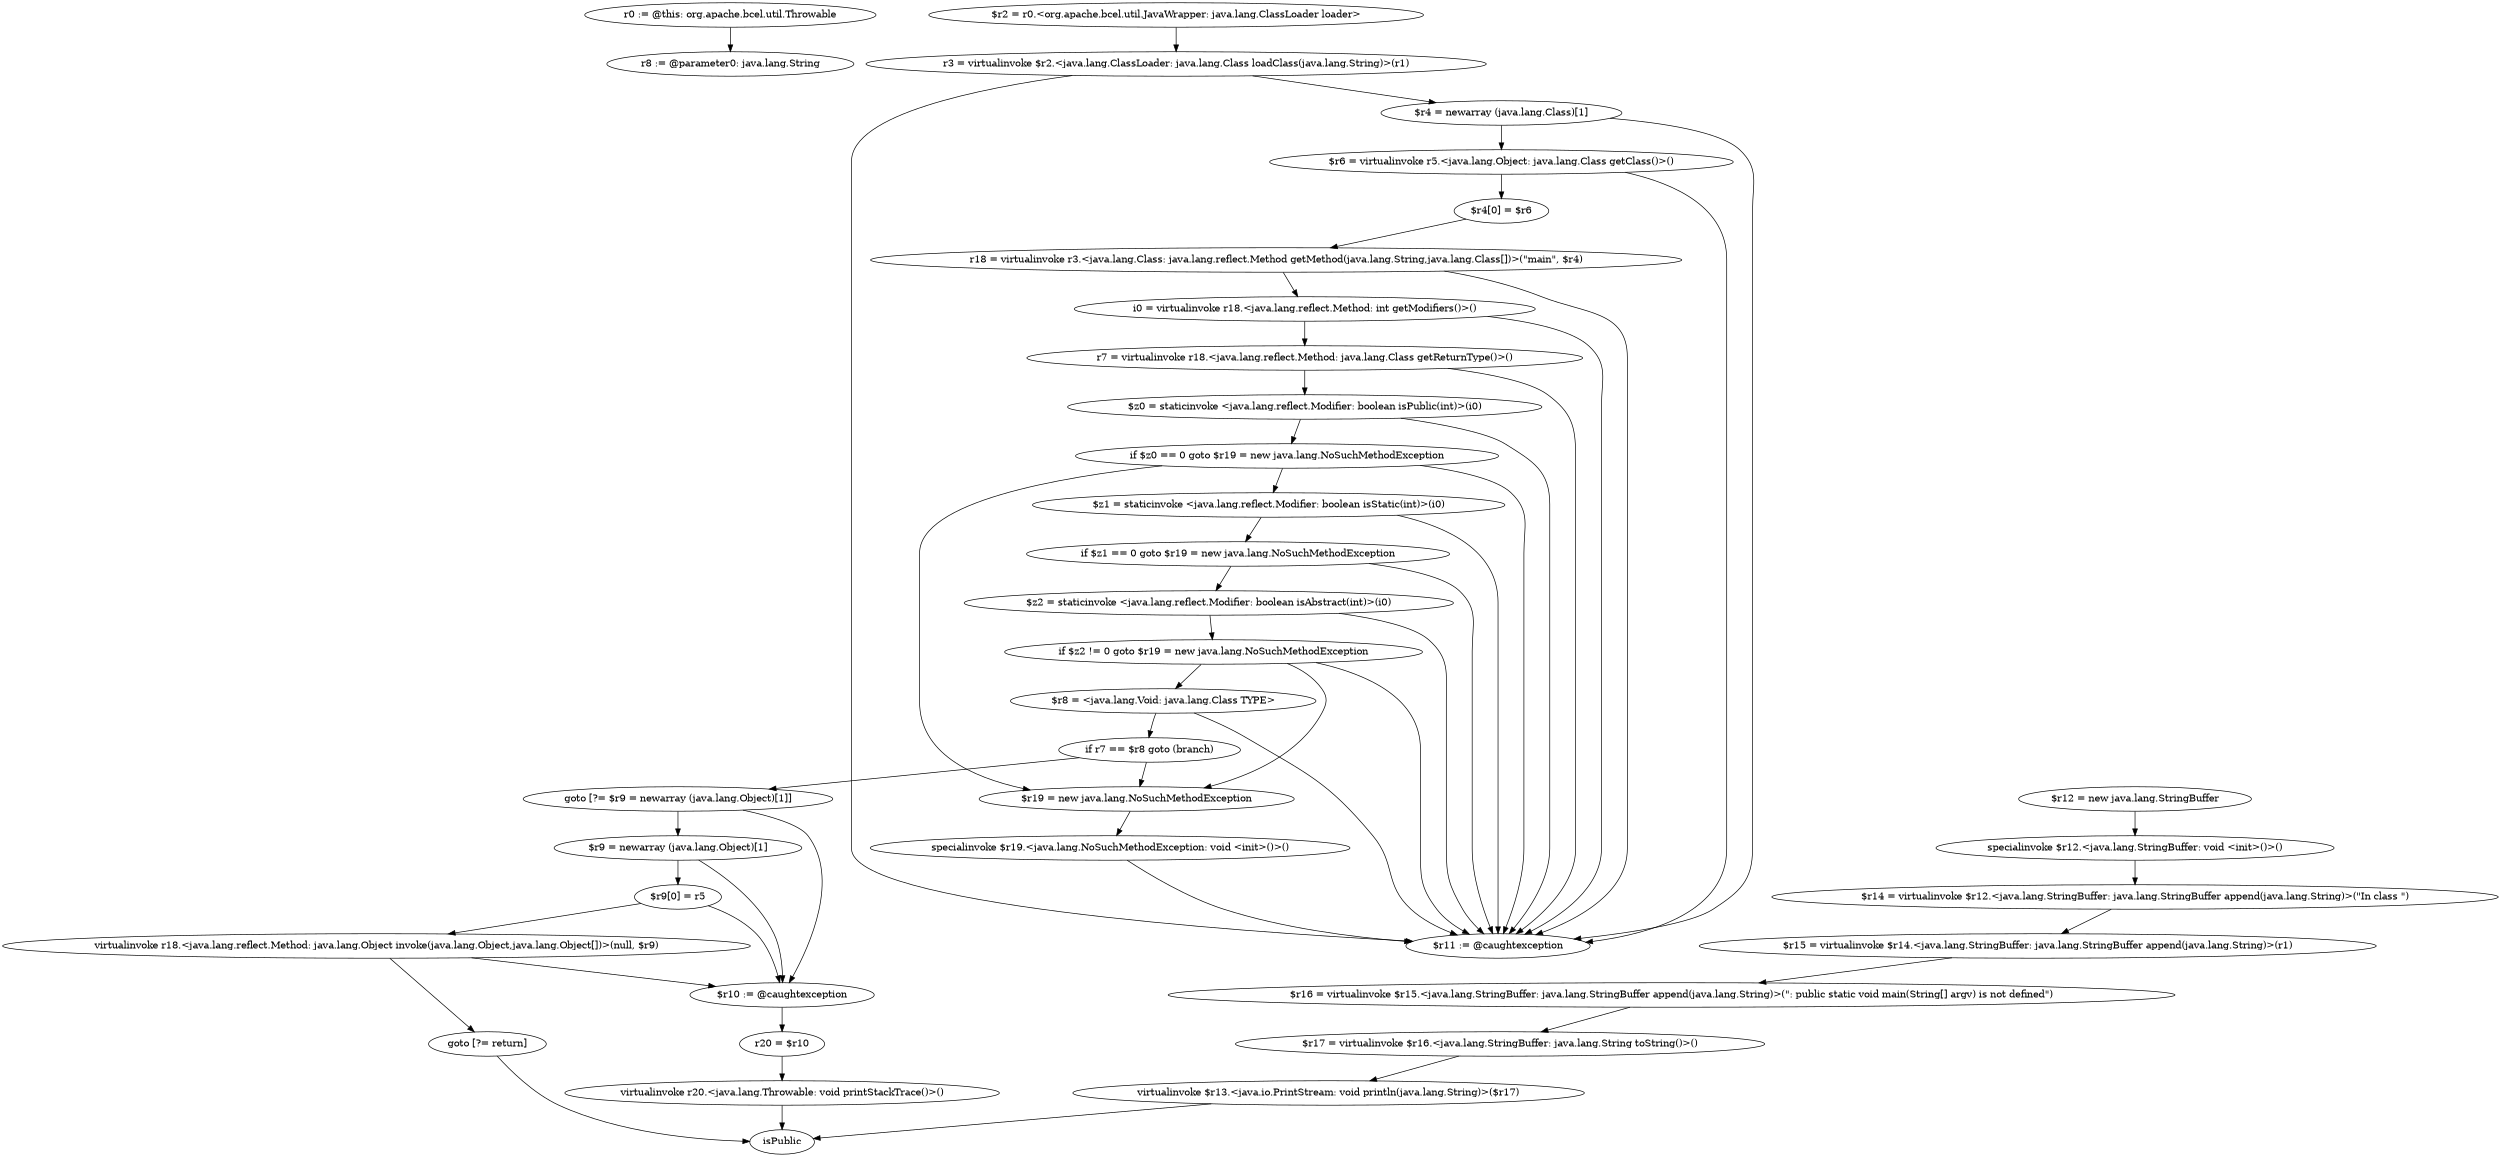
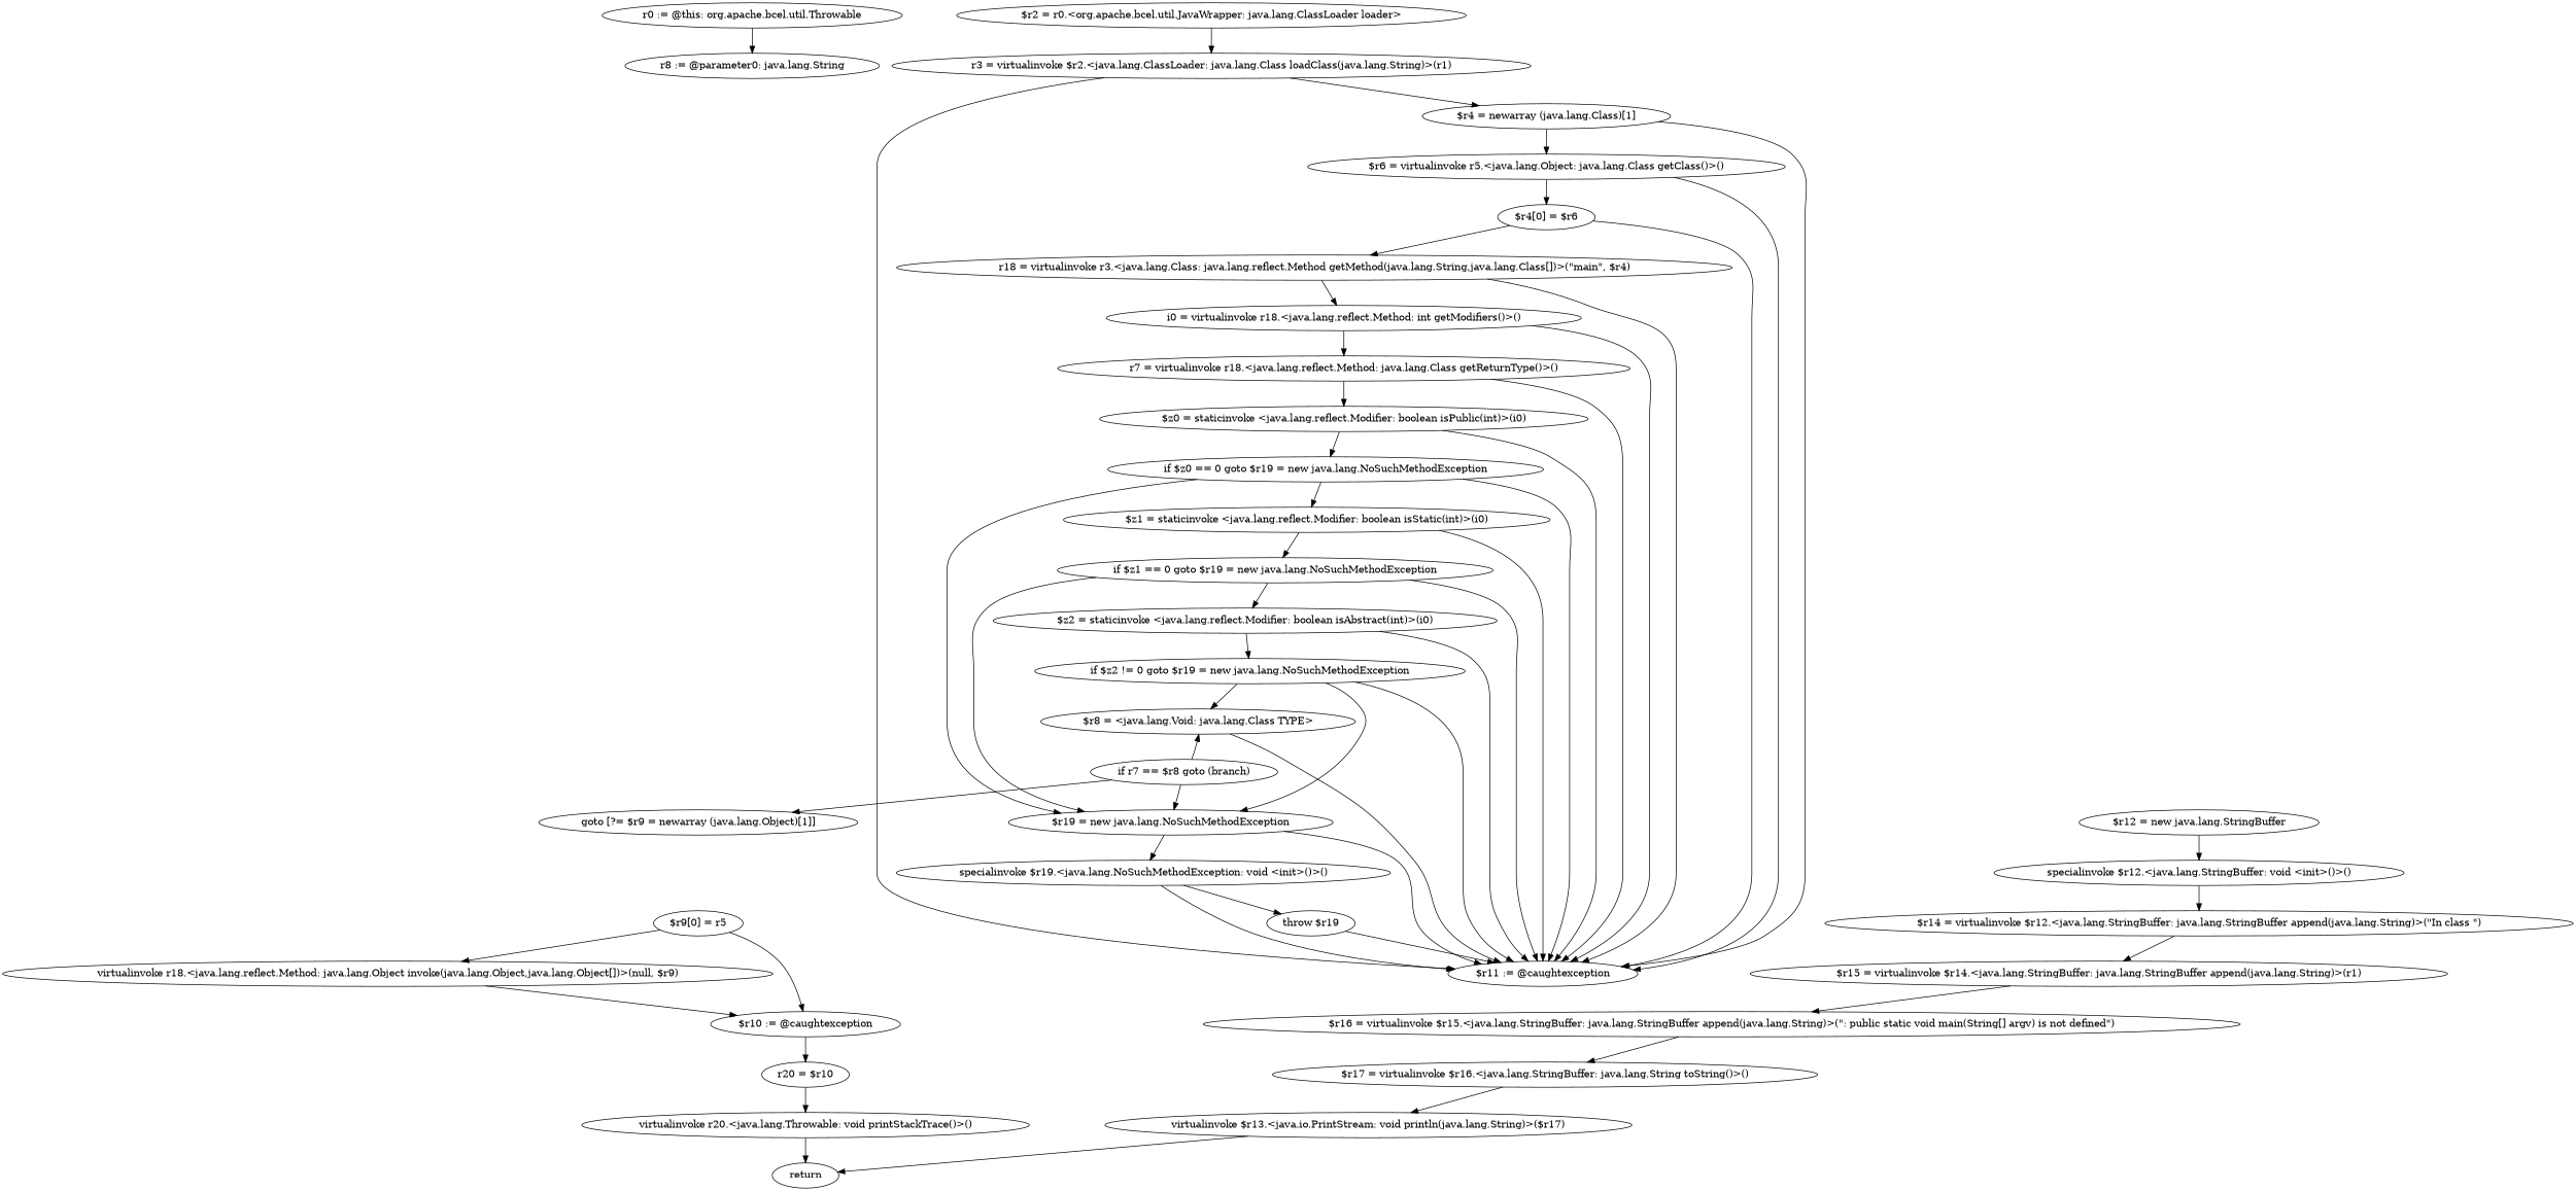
  digraph {
    n1 [label="r0 := @this: org.apache.bcel.util.Throwable"]
    n2 [label="r8 := @parameter0: java.lang.String"]
    "$r2 = r0.<org.apache.bcel.util.JavaWrapper: java.lang.ClassLoader loader>"
    "r3 = virtualinvoke $r2.<java.lang.ClassLoader: java.lang.Class loadClass(java.lang.String)>(r1)"
    "$r4 = newarray (java.lang.Class)[1]"
    "$r11 := @caughtexception"
    "$r6 = virtualinvoke r5.<java.lang.Object: java.lang.Class getClass()>()"
    "$r4[0] = $r6"
    "r18 = virtualinvoke r3.<java.lang.Class: java.lang.reflect.Method getMethod(java.lang.String,java.lang.Class[])>(\"main\", $r4)"
    "i0 = virtualinvoke r18.<java.lang.reflect.Method: int getModifiers()>()"
    "r7 = virtualinvoke r18.<java.lang.reflect.Method: java.lang.Class getReturnType()>()"
    "$z0 = staticinvoke <java.lang.reflect.Modifier: boolean isPublic(int)>(i0)"
    "if $z0 == 0 goto $r19 = new java.lang.NoSuchMethodException"
    "$z1 = staticinvoke <java.lang.reflect.Modifier: boolean isStatic(int)>(i0)"
    "$r19 = new java.lang.NoSuchMethodException"
    "if $z1 == 0 goto $r19 = new java.lang.NoSuchMethodException"
    "specialinvoke $r19.<java.lang.NoSuchMethodException: void <init>()>()"
    "$z2 = staticinvoke <java.lang.reflect.Modifier: boolean isAbstract(int)>(i0)"
    "if $z2 != 0 goto $r19 = new java.lang.NoSuchMethodException"
    "$r8 = <java.lang.Void: java.lang.Class TYPE>"
    "if r7 == $r8 goto (branch)"
    "goto [?= $r9 = newarray (java.lang.Object)[1]]"
-   "$r9 = newarray (java.lang.Object)[1]"
    "$r10 := @caughtexception"
+   "throw $r19"
    "$r9[0] = r5"
    "r20 = $r10"
    "$r12 = new java.lang.StringBuffer"
    "specialinvoke $r12.<java.lang.StringBuffer: void <init>()>()"
    "$r14 = virtualinvoke $r12.<java.lang.StringBuffer: java.lang.StringBuffer append(java.lang.String)>(\"In class \")"
    "$r15 = virtualinvoke $r14.<java.lang.StringBuffer: java.lang.StringBuffer append(java.lang.String)>(r1)"
    "$r16 = virtualinvoke $r15.<java.lang.StringBuffer: java.lang.StringBuffer append(java.lang.String)>(\": public static void main(String[] argv) is not defined\")"
    "$r17 = virtualinvoke $r16.<java.lang.StringBuffer: java.lang.String toString()>()"
    "virtualinvoke $r13.<java.io.PrintStream: void println(java.lang.String)>($r17)"
-   return [label=isPublic]
+   return
    "virtualinvoke r18.<java.lang.reflect.Method: java.lang.Object invoke(java.lang.Object,java.lang.Object[])>(null, $r9)"
-   "goto [?= return]"
    "virtualinvoke r20.<java.lang.Throwable: void printStackTrace()>()"
    n1 -> n2
    "$r2 = r0.<org.apache.bcel.util.JavaWrapper: java.lang.ClassLoader loader>" -> "r3 = virtualinvoke $r2.<java.lang.ClassLoader: java.lang.Class loadClass(java.lang.String)>(r1)"
    "r3 = virtualinvoke $r2.<java.lang.ClassLoader: java.lang.Class loadClass(java.lang.String)>(r1)" -> "$r4 = newarray (java.lang.Class)[1]"
    "r3 = virtualinvoke $r2.<java.lang.ClassLoader: java.lang.Class loadClass(java.lang.String)>(r1)" -> "$r11 := @caughtexception"
    "$r4 = newarray (java.lang.Class)[1]" -> "$r11 := @caughtexception"
    "$r4 = newarray (java.lang.Class)[1]" -> "$r6 = virtualinvoke r5.<java.lang.Object: java.lang.Class getClass()>()"
    "$r6 = virtualinvoke r5.<java.lang.Object: java.lang.Class getClass()>()" -> "$r11 := @caughtexception"
    "$r6 = virtualinvoke r5.<java.lang.Object: java.lang.Class getClass()>()" -> "$r4[0] = $r6"
+   "$r4[0] = $r6" -> "$r11 := @caughtexception"
    "$r4[0] = $r6" -> "r18 = virtualinvoke r3.<java.lang.Class: java.lang.reflect.Method getMethod(java.lang.String,java.lang.Class[])>(\"main\", $r4)"
    "r18 = virtualinvoke r3.<java.lang.Class: java.lang.reflect.Method getMethod(java.lang.String,java.lang.Class[])>(\"main\", $r4)" -> "$r11 := @caughtexception"
    "r18 = virtualinvoke r3.<java.lang.Class: java.lang.reflect.Method getMethod(java.lang.String,java.lang.Class[])>(\"main\", $r4)" -> "i0 = virtualinvoke r18.<java.lang.reflect.Method: int getModifiers()>()"
    "i0 = virtualinvoke r18.<java.lang.reflect.Method: int getModifiers()>()" -> "$r11 := @caughtexception"
    "i0 = virtualinvoke r18.<java.lang.reflect.Method: int getModifiers()>()" -> "r7 = virtualinvoke r18.<java.lang.reflect.Method: java.lang.Class getReturnType()>()"
    "r7 = virtualinvoke r18.<java.lang.reflect.Method: java.lang.Class getReturnType()>()" -> "$r11 := @caughtexception"
    "r7 = virtualinvoke r18.<java.lang.reflect.Method: java.lang.Class getReturnType()>()" -> "$z0 = staticinvoke <java.lang.reflect.Modifier: boolean isPublic(int)>(i0)"
    "$z0 = staticinvoke <java.lang.reflect.Modifier: boolean isPublic(int)>(i0)" -> "$r11 := @caughtexception"
    "$z0 = staticinvoke <java.lang.reflect.Modifier: boolean isPublic(int)>(i0)" -> "if $z0 == 0 goto $r19 = new java.lang.NoSuchMethodException"
    "if $z0 == 0 goto $r19 = new java.lang.NoSuchMethodException" -> "$r11 := @caughtexception"
    "if $z0 == 0 goto $r19 = new java.lang.NoSuchMethodException" -> "$z1 = staticinvoke <java.lang.reflect.Modifier: boolean isStatic(int)>(i0)"
    "if $z0 == 0 goto $r19 = new java.lang.NoSuchMethodException" -> "$r19 = new java.lang.NoSuchMethodException"
    "$z1 = staticinvoke <java.lang.reflect.Modifier: boolean isStatic(int)>(i0)" -> "$r11 := @caughtexception"
    "$z1 = staticinvoke <java.lang.reflect.Modifier: boolean isStatic(int)>(i0)" -> "if $z1 == 0 goto $r19 = new java.lang.NoSuchMethodException"
+   "$r19 = new java.lang.NoSuchMethodException" -> "$r11 := @caughtexception"
    "$r19 = new java.lang.NoSuchMethodException" -> "specialinvoke $r19.<java.lang.NoSuchMethodException: void <init>()>()"
    "if $z1 == 0 goto $r19 = new java.lang.NoSuchMethodException" -> "$r11 := @caughtexception"
+   "if $z1 == 0 goto $r19 = new java.lang.NoSuchMethodException" -> "$r19 = new java.lang.NoSuchMethodException"
    "if $z1 == 0 goto $r19 = new java.lang.NoSuchMethodException" -> "$z2 = staticinvoke <java.lang.reflect.Modifier: boolean isAbstract(int)>(i0)"
    "specialinvoke $r19.<java.lang.NoSuchMethodException: void <init>()>()" -> "$r11 := @caughtexception"
+   "specialinvoke $r19.<java.lang.NoSuchMethodException: void <init>()>()" -> "throw $r19"
    "$z2 = staticinvoke <java.lang.reflect.Modifier: boolean isAbstract(int)>(i0)" -> "$r11 := @caughtexception"
    "$z2 = staticinvoke <java.lang.reflect.Modifier: boolean isAbstract(int)>(i0)" -> "if $z2 != 0 goto $r19 = new java.lang.NoSuchMethodException"
    "if $z2 != 0 goto $r19 = new java.lang.NoSuchMethodException" -> "$r11 := @caughtexception"
    "if $z2 != 0 goto $r19 = new java.lang.NoSuchMethodException" -> "$r19 = new java.lang.NoSuchMethodException"
    "if $z2 != 0 goto $r19 = new java.lang.NoSuchMethodException" -> "$r8 = <java.lang.Void: java.lang.Class TYPE>"
    "$r8 = <java.lang.Void: java.lang.Class TYPE>" -> "$r11 := @caughtexception"
-   "$r8 = <java.lang.Void: java.lang.Class TYPE>" -> "if r7 == $r8 goto (branch)"
+   "if r7 == $r8 goto (branch)" -> "$r8 = <java.lang.Void: java.lang.Class TYPE>"
    "if r7 == $r8 goto (branch)" -> "$r19 = new java.lang.NoSuchMethodException"
    "if r7 == $r8 goto (branch)" -> "goto [?= $r9 = newarray (java.lang.Object)[1]]"
-   "goto [?= $r9 = newarray (java.lang.Object)[1]]" -> "$r9 = newarray (java.lang.Object)[1]"
-   "goto [?= $r9 = newarray (java.lang.Object)[1]]" -> "$r10 := @caughtexception"
-   "$r9 = newarray (java.lang.Object)[1]" -> "$r10 := @caughtexception"
-   "$r9 = newarray (java.lang.Object)[1]" -> "$r9[0] = r5"
    "$r10 := @caughtexception" -> "r20 = $r10"
+   "throw $r19" -> "$r11 := @caughtexception"
    "$r9[0] = r5" -> "$r10 := @caughtexception"
    "$r9[0] = r5" -> "virtualinvoke r18.<java.lang.reflect.Method: java.lang.Object invoke(java.lang.Object,java.lang.Object[])>(null, $r9)"
    "r20 = $r10" -> "virtualinvoke r20.<java.lang.Throwable: void printStackTrace()>()"
    "$r12 = new java.lang.StringBuffer" -> "specialinvoke $r12.<java.lang.StringBuffer: void <init>()>()"
    "specialinvoke $r12.<java.lang.StringBuffer: void <init>()>()" -> "$r14 = virtualinvoke $r12.<java.lang.StringBuffer: java.lang.StringBuffer append(java.lang.String)>(\"In class \")"
    "$r14 = virtualinvoke $r12.<java.lang.StringBuffer: java.lang.StringBuffer append(java.lang.String)>(\"In class \")" -> "$r15 = virtualinvoke $r14.<java.lang.StringBuffer: java.lang.StringBuffer append(java.lang.String)>(r1)"
    "$r15 = virtualinvoke $r14.<java.lang.StringBuffer: java.lang.StringBuffer append(java.lang.String)>(r1)" -> "$r16 = virtualinvoke $r15.<java.lang.StringBuffer: java.lang.StringBuffer append(java.lang.String)>(\": public static void main(String[] argv) is not defined\")"
    "$r16 = virtualinvoke $r15.<java.lang.StringBuffer: java.lang.StringBuffer append(java.lang.String)>(\": public static void main(String[] argv) is not defined\")" -> "$r17 = virtualinvoke $r16.<java.lang.StringBuffer: java.lang.String toString()>()"
    "$r17 = virtualinvoke $r16.<java.lang.StringBuffer: java.lang.String toString()>()" -> "virtualinvoke $r13.<java.io.PrintStream: void println(java.lang.String)>($r17)"
    "virtualinvoke $r13.<java.io.PrintStream: void println(java.lang.String)>($r17)" -> return
    "virtualinvoke r18.<java.lang.reflect.Method: java.lang.Object invoke(java.lang.Object,java.lang.Object[])>(null, $r9)" -> "$r10 := @caughtexception"
-   "virtualinvoke r18.<java.lang.reflect.Method: java.lang.Object invoke(java.lang.Object,java.lang.Object[])>(null, $r9)" -> "goto [?= return]"
-   "goto [?= return]" -> return
    "virtualinvoke r20.<java.lang.Throwable: void printStackTrace()>()" -> return
  }
